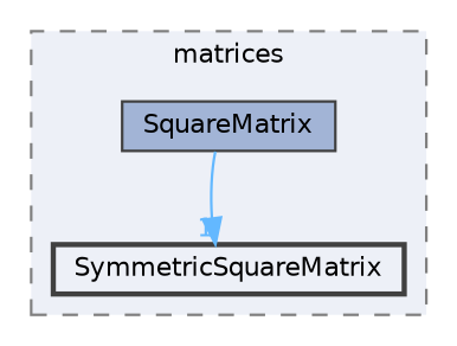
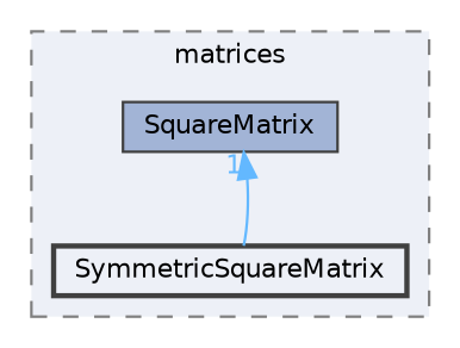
  digraph {
    compound=true
    node [color=grey25 fontname=Helvetica fontsize=10 shape=box]
    n1 [fillcolor="#a2b4d6" height=0.2 label=SquareMatrix style=filled width=0.4]
    n2 [fillcolor="#edf0f7" height=0.2 label=SymmetricSquareMatrix style="filled,bold" width=0.4]
    subgraph cluster_1 {
      bgcolor="#edf0f7"
      fontname=Helvetica
      fontsize=10
      label=matrices
      pencolor=grey50
      style="filled,dashed"
      n1
      n2
    }
-   n1 -> n2 [color=steelblue1 fontcolor=steelblue1 fontname=Helvetica fontsize=10 headlabel=1 labeldistance=1.5 labelfontname=Helvetica labelfontsize=10]
+   n2 -> n1 [color=steelblue1 fontcolor=steelblue1 fontname=Helvetica fontsize=10 headlabel=1 labeldistance=1.5 labelfontname=Helvetica labelfontsize=10]
  }
